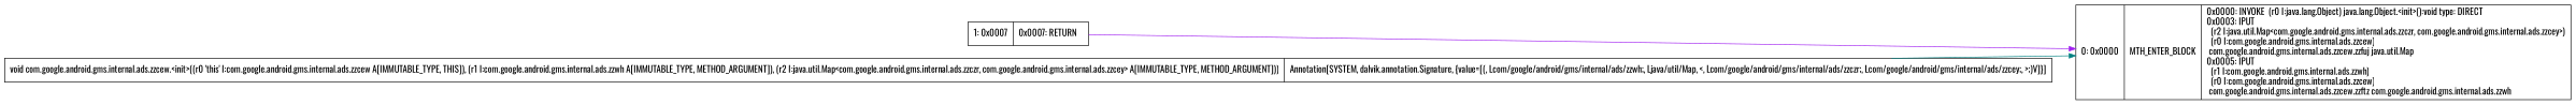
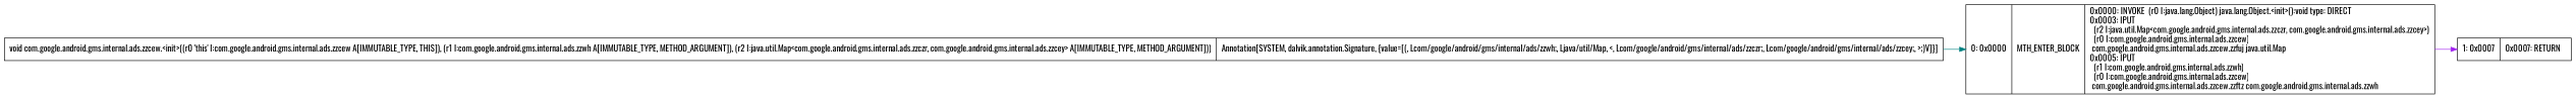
  digraph {
    rankdir=LR
    fontname=Oswald
    node [shape=record fontname=Oswald]
    edge [fontname=Oswald]
    n1 [label="{0\:\ 0x0000|MTH_ENTER_BLOCK\l|0x0000: INVOKE  (r0 I:java.lang.Object) java.lang.Object.\<init\>():void type: DIRECT \l0x0003: IPUT  \l  (r2 I:java.util.Map\<com.google.android.gms.internal.ads.zzczr, com.google.android.gms.internal.ads.zzcey\>)\l  (r0 I:com.google.android.gms.internal.ads.zzcew)\l com.google.android.gms.internal.ads.zzcew.zzfuj java.util.Map \l0x0005: IPUT  \l  (r1 I:com.google.android.gms.internal.ads.zzwh)\l  (r0 I:com.google.android.gms.internal.ads.zzcew)\l com.google.android.gms.internal.ads.zzcew.zzftz com.google.android.gms.internal.ads.zzwh \l}"]
    n2 [label="{1\:\ 0x0007|0x0007: RETURN   \l}"]
    n3 [label="{void com.google.android.gms.internal.ads.zzcew.\<init\>((r0 'this' I:com.google.android.gms.internal.ads.zzcew A[IMMUTABLE_TYPE, THIS]), (r1 I:com.google.android.gms.internal.ads.zzwh A[IMMUTABLE_TYPE, METHOD_ARGUMENT]), (r2 I:java.util.Map\<com.google.android.gms.internal.ads.zzczr, com.google.android.gms.internal.ads.zzcey\> A[IMMUTABLE_TYPE, METHOD_ARGUMENT]))  | Annotation[SYSTEM, dalvik.annotation.Signature, \{value=[(, Lcom\/google\/android\/gms\/internal\/ads\/zzwh;, Ljava\/util\/Map, \<, Lcom\/google\/android\/gms\/internal\/ads\/zzczr;, Lcom\/google\/android\/gms\/internal\/ads\/zzcey;, \>;)V]\}]\l}"]
-   n2 -> n1 [color=purple]
+   n1 -> n2 [color=purple]
    n3 -> n1 [color=teal]
  }
